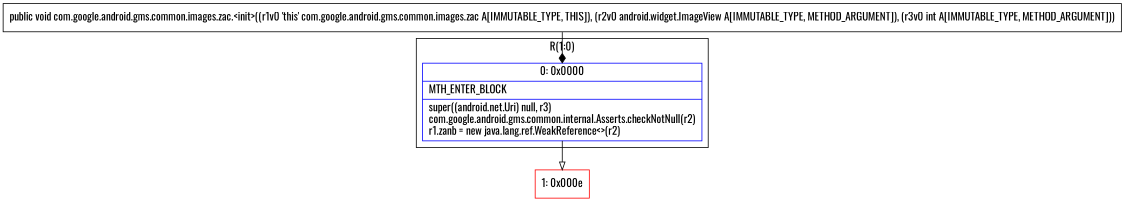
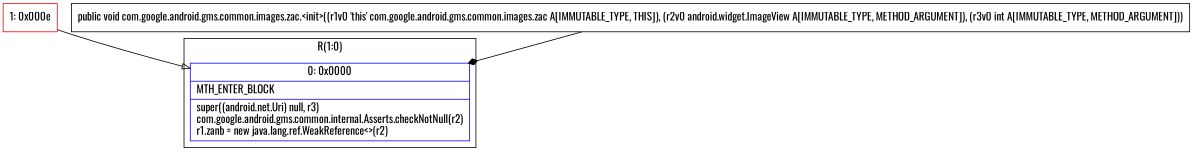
  digraph {
    fontname=Oswald
    node [shape=record fontname=Oswald]
    edge [fontname=Oswald]
    n1 [color=blue label="{0\:\ 0x0000|MTH_ENTER_BLOCK\l|super((android.net.Uri) null, r3)\lcom.google.android.gms.common.internal.Asserts.checkNotNull(r2)\lr1.zanb = new java.lang.ref.WeakReference\<\>(r2)\l}"]
    n2 [color=red label="{1\:\ 0x000e}"]
    n3 [label="{public void com.google.android.gms.common.images.zac.\<init\>((r1v0 'this' com.google.android.gms.common.images.zac A[IMMUTABLE_TYPE, THIS]), (r2v0 android.widget.ImageView A[IMMUTABLE_TYPE, METHOD_ARGUMENT]), (r3v0 int A[IMMUTABLE_TYPE, METHOD_ARGUMENT])) }"]
    subgraph cluster_1 {
      label="R(1:0)"
      n1
    }
-   n1 -> n2 [arrowhead=onormal]
+   n2 -> n1 [arrowhead=onormal]
    n3 -> n1 [arrowhead=diamond]
  }
